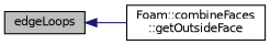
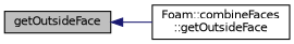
  digraph {
    rankdir=LR
    node [color=black fontname=Helvetica fontsize=10 shape=record]
-   n1 [fillcolor=grey75 fontcolor=black height=0.2 label=edgeLoops style=filled width=0.4]
+   n1 [fillcolor=grey75 fontcolor=black height=0.2 label=getOutsideFace style=filled width=0.4]
    n2 [height=0.2 label="Foam::combineFaces\l::getOutsideFace" width=0.4]
    n1 -> n2 [color=midnightblue dir=back fontname=Helvetica fontsize=10 labelfontname=Helvetica labelfontsize=10 style=solid]
  }
